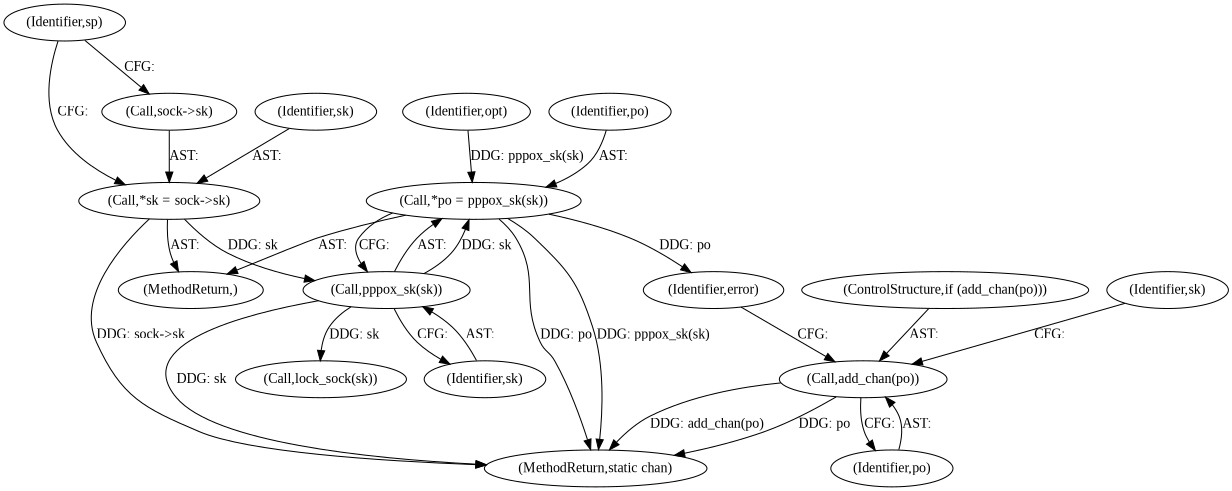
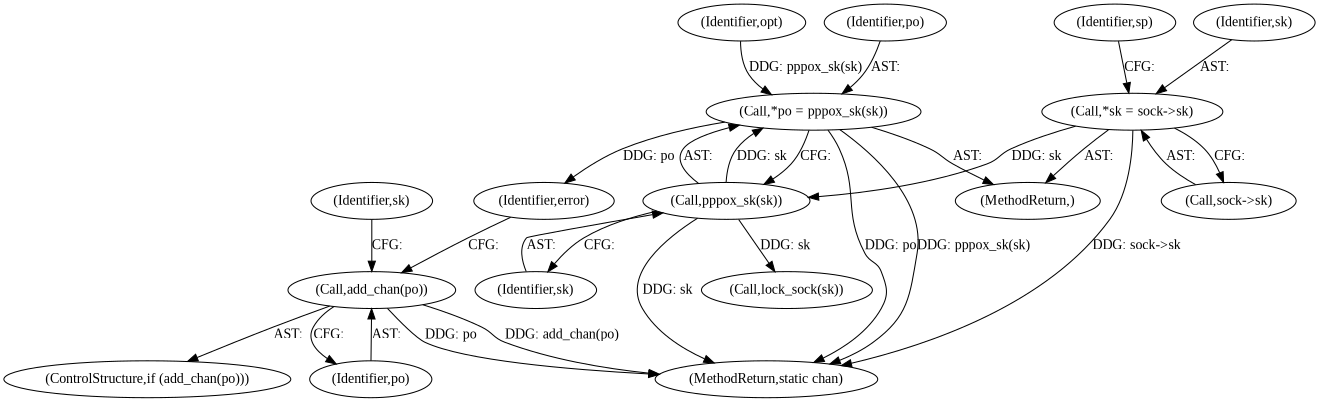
  digraph {
    fontname="Liberation Serif"
    node [fontname="Liberation Serif"]
    edge [fontname="Liberation Serif"]
    n1 [label="(Call,add_chan(po))"]
    n2 [label="(ControlStructure,if (add_chan(po)))"]
    n3 [label="(Identifier,po)"]
    n4 [label="(MethodReturn,static chan)"]
    n5 [label="(Call,*po = pppox_sk(sk))"]
    n6 [label="(Call,pppox_sk(sk))"]
    n7 [label="(MethodReturn,)"]
    n8 [label="(Identifier,error)"]
    n9 [label="(Call,lock_sock(sk))"]
    n10 [label="(Identifier,sk)"]
    n11 [label="(Call,*sk = sock->sk)"]
    n12 [label="(Call,sock->sk)"]
    n13 [label="(Identifier,sp)"]
    n14 [label="(Identifier,opt)"]
    n15 [label="(Identifier,po)"]
    n16 [label="(Identifier,sk)"]
    n17 [label="(Identifier,sk)"]
-   n2 -> n1 [label="AST: "]
+   n1 -> n2 [label="AST: "]
    n1 -> n3 [label="CFG: "]
    n1 -> n4 [label="DDG: add_chan(po)"]
    n1 -> n4 [label="DDG: po"]
    n3 -> n1 [label="AST: "]
    n5 -> n4 [label="DDG: po"]
    n5 -> n4 [label="DDG: pppox_sk(sk)"]
    n5 -> n6 [label="CFG: "]
    n5 -> n7 [label="AST: "]
    n5 -> n8 [label="DDG: po"]
    n6 -> n4 [label="DDG: sk"]
    n6 -> n5 [label="AST: "]
    n6 -> n5 [label="DDG: sk"]
    n6 -> n9 [label="DDG: sk"]
    n6 -> n10 [label="CFG: "]
    n8 -> n1 [label="CFG: "]
    n10 -> n6 [label="AST: "]
    n11 -> n4 [label="DDG: sock->sk"]
    n11 -> n6 [label="DDG: sk"]
    n11 -> n7 [label="AST: "]
-   n13 -> n12 [label="CFG: "]
+   n11 -> n12 [label="CFG: "]
    n12 -> n11 [label="AST: "]
    n13 -> n11 [label="CFG: "]
    n14 -> n5 [label="DDG: pppox_sk(sk)"]
    n15 -> n5 [label="AST: "]
    n16 -> n11 [label="AST: "]
    n17 -> n1 [label="CFG: "]
  }
